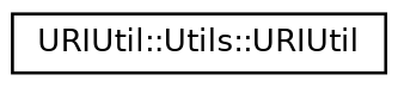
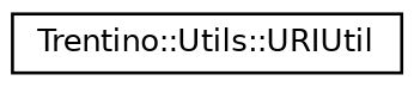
  digraph {
    rankdir=LR
-   n1 [color=black fillcolor=white fontname=Helvetica fontsize=10 height=0.2 label="URIUtil::Utils::URIUtil" shape=record style=filled width=0.4]
+   n1 [color=black fillcolor=white fontname=Helvetica fontsize=10 height=0.2 label="Trentino::Utils::URIUtil" shape=record style=filled width=0.4]
  }
